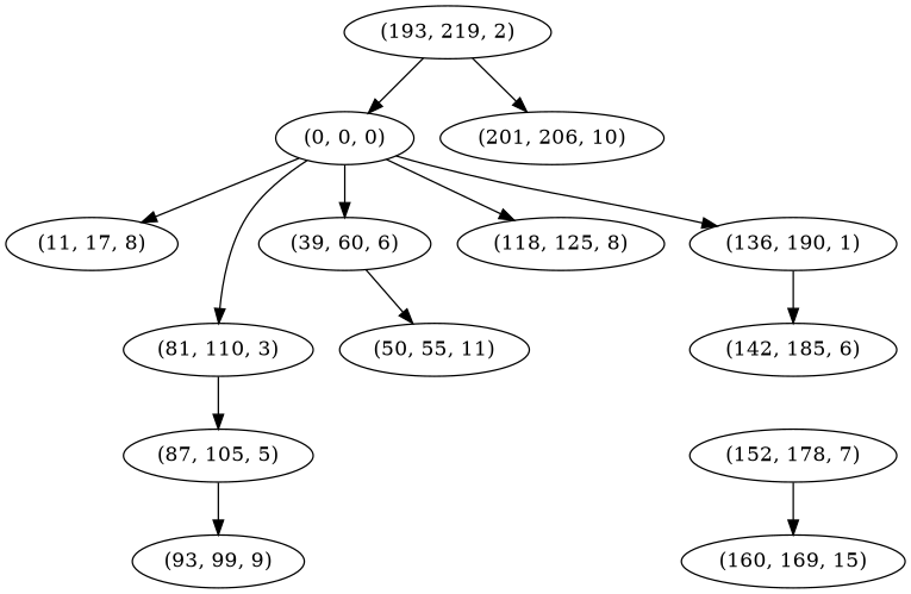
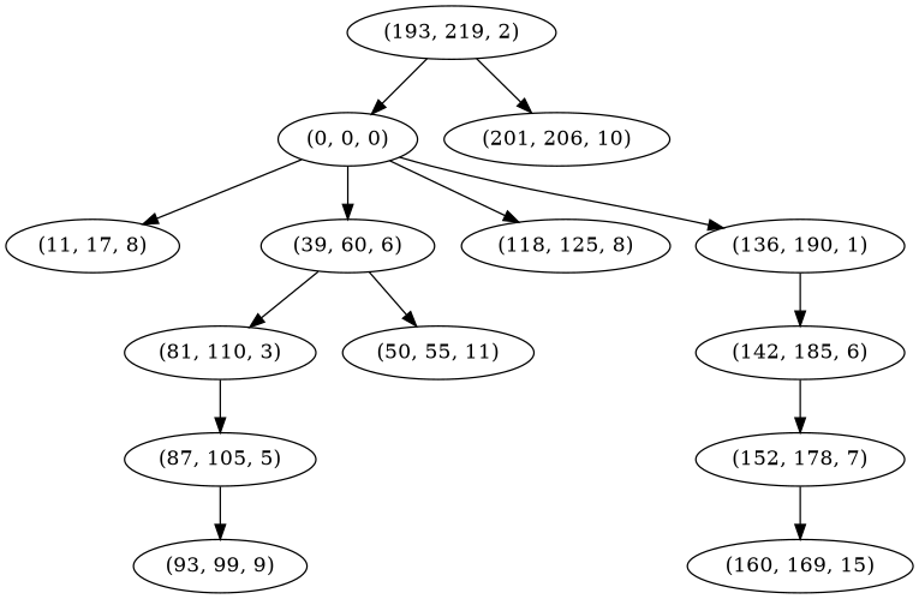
  digraph {
    "(0, 0, 0)"
    "(11, 17, 8)"
    "(39, 60, 6)"
    n4 [label="(81, 110, 3)"]
    "(118, 125, 8)"
    "(136, 190, 1)"
    "(50, 55, 11)"
    "(87, 105, 5)"
    "(142, 185, 6)"
    "(193, 219, 2)"
    "(201, 206, 10)"
    "(93, 99, 9)"
    "(152, 178, 7)"
    "(160, 169, 15)"
    "(0, 0, 0)" -> "(11, 17, 8)"
    "(0, 0, 0)" -> "(39, 60, 6)"
-   "(0, 0, 0)" -> n4
+   "(39, 60, 6)" -> n4
    "(0, 0, 0)" -> "(118, 125, 8)"
    "(0, 0, 0)" -> "(136, 190, 1)"
    "(39, 60, 6)" -> "(50, 55, 11)"
    n4 -> "(87, 105, 5)"
    "(136, 190, 1)" -> "(142, 185, 6)"
    "(87, 105, 5)" -> "(93, 99, 9)"
+   "(142, 185, 6)" -> "(152, 178, 7)"
    "(193, 219, 2)" -> "(0, 0, 0)"
    "(193, 219, 2)" -> "(201, 206, 10)"
    "(152, 178, 7)" -> "(160, 169, 15)"
  }
